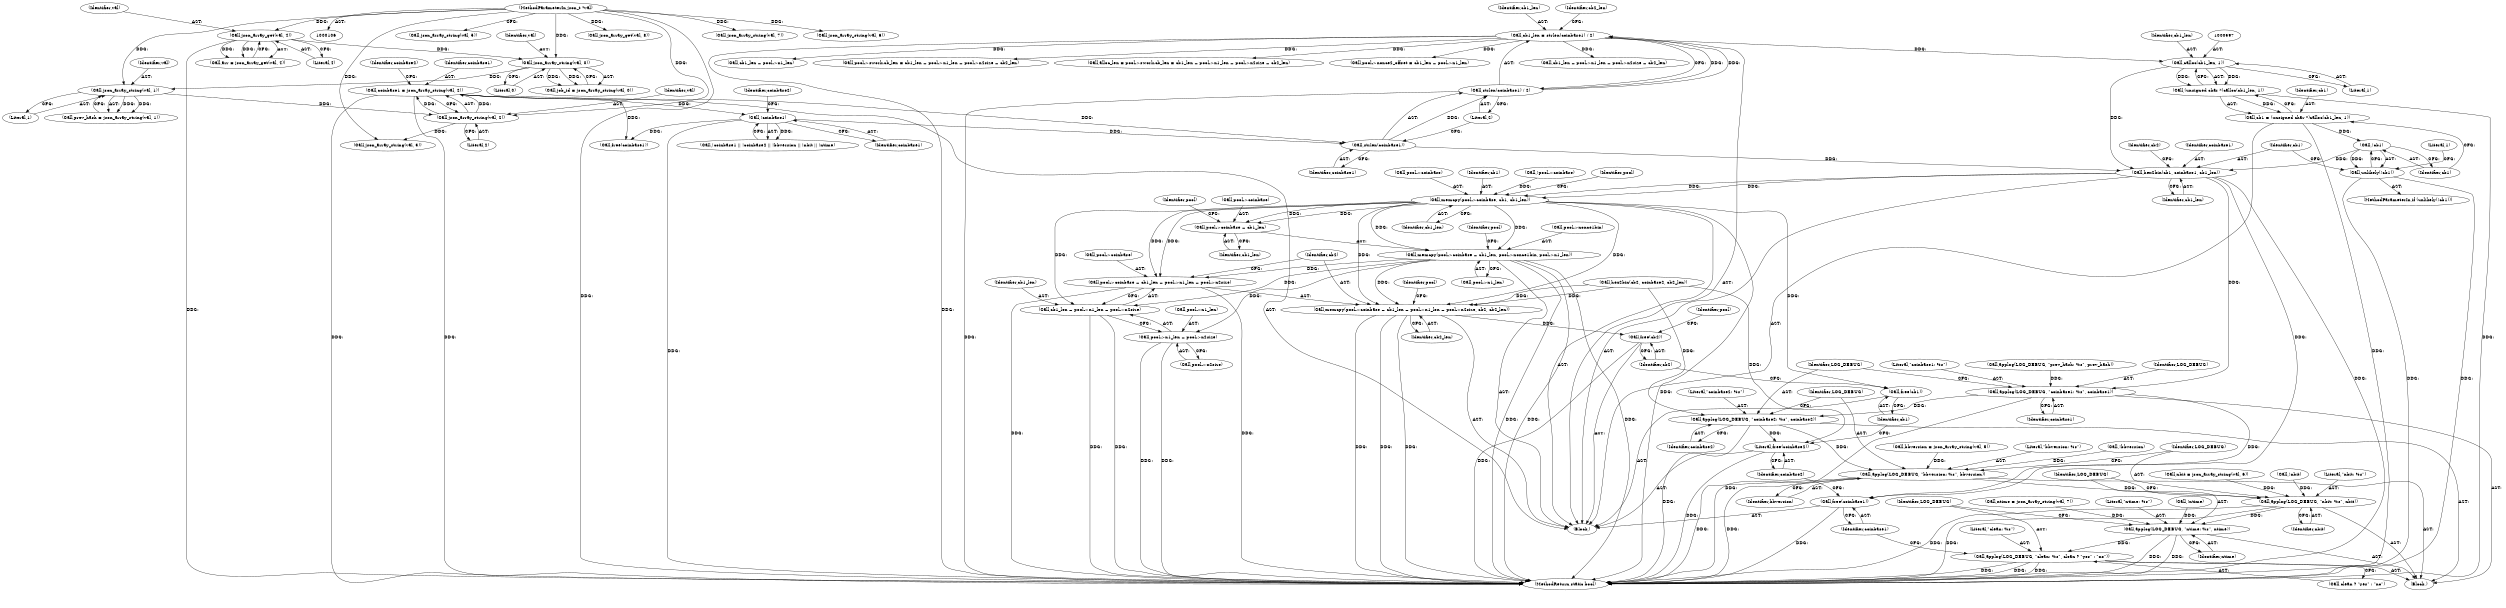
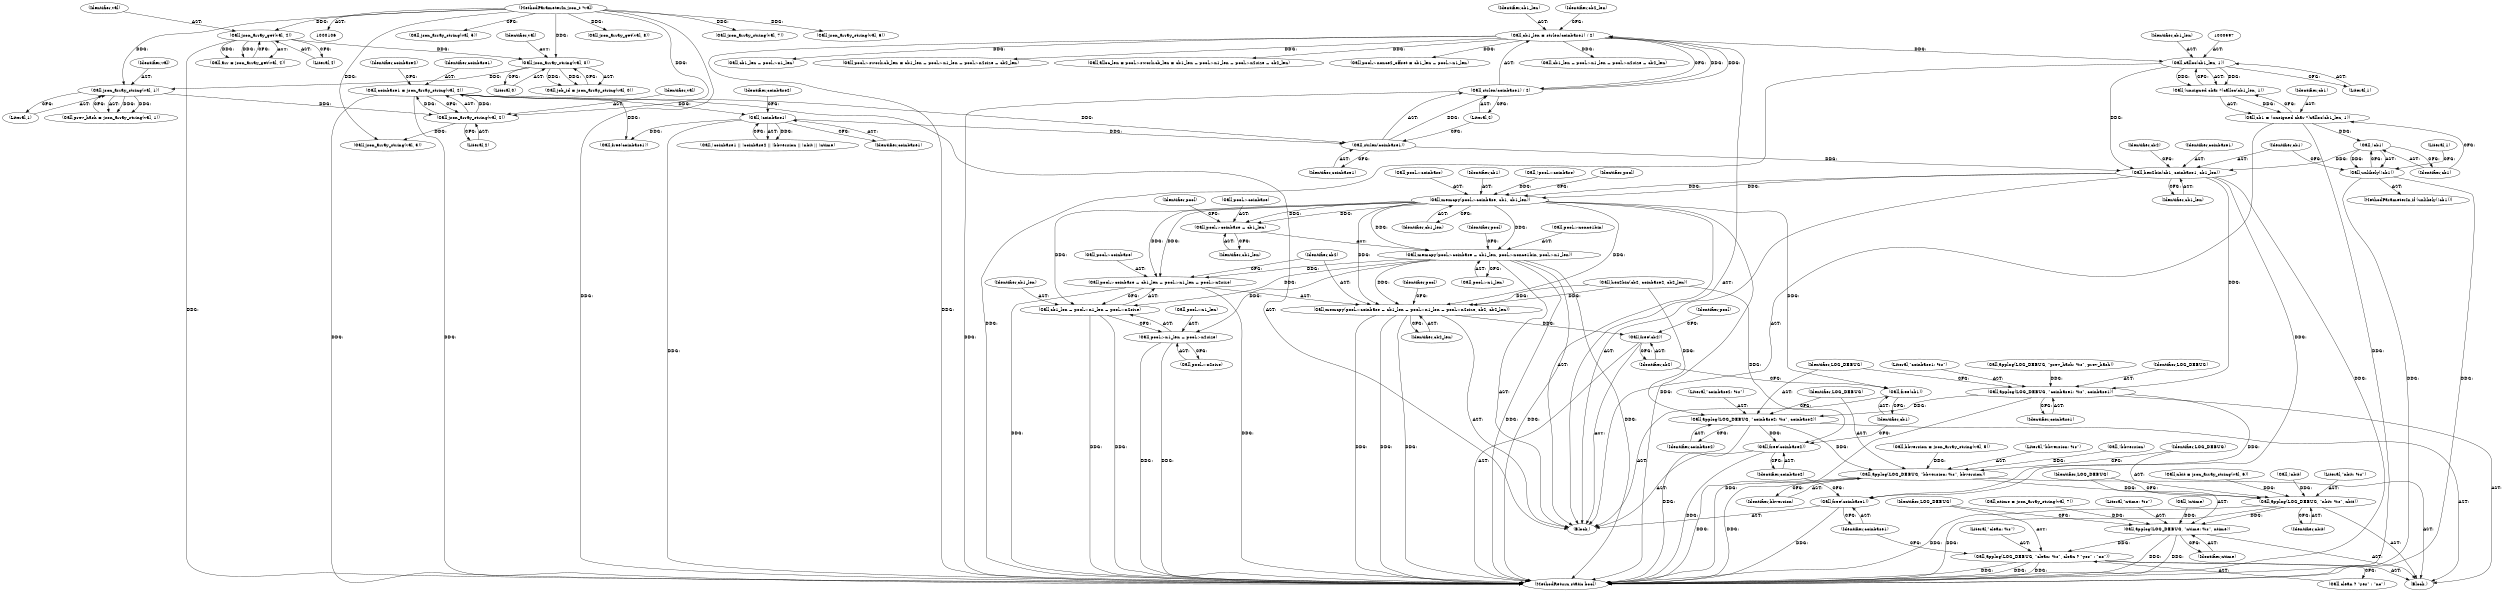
  digraph {
    n1 [label="(Call,calloc(cb1_len, 1))"]
    n2 [label="(Call,(unsigned char *)calloc(cb1_len, 1))"]
    n3 [label="(Call,hex2bin(cb1, coinbase1, cb1_len))"]
    n4 [label="(Literal,1)"]
    n5 [label="(MethodReturn,static bool)"]
    n6 [label="(Call,cb1 = (unsigned char *)calloc(cb1_len, 1))"]
    n7 [label="(Block,)"]
    n8 [label="(Call,memcpy(pool->coinbase, cb1, cb1_len))"]
    n9 [label="(Call,applog(LOG_DEBUG, \"coinbase1: %s\", coinbase1))"]
    n10 [label="(Call,free(coinbase1))"]
    n11 [label="(Identifier,cb1_len)"]
    n12 [label="(Call,cb1_len = strlen(coinbase1) / 2)"]
    n13 [label="(Call,strlen(coinbase1) / 2)"]
    n14 [label="(Call,alloc_len = pool->swork.cb_len = cb1_len + pool->n1_len + pool->n2size + cb2_len)"]
    n15 [label="(Call,pool->nonce2_offset = cb1_len + pool->n1_len)"]
    n16 [label="(Call,cb1_len + pool->n1_len + pool->n2size + cb2_len)"]
    n17 [label="(Call,cb1_len + pool->n1_len)"]
    n18 [label="(Call,pool->swork.cb_len = cb1_len + pool->n1_len + pool->n2size + cb2_len)"]
    n19 [label="(Literal,2)"]
    n20 [label="(Call,strlen(coinbase1))"]
    n21 [label="(Identifier,coinbase1)"]
    n22 [label="(Call,coinbase1 = json_array_string(val, 2))"]
    n23 [label="(Call,json_array_string(val, 2))"]
    n24 [label="(Call,!coinbase1)"]
    n25 [label="(Call,free(coinbase1))"]
    n26 [label="(Literal,2)"]
    n27 [label="(Call,json_array_string(val, 3))"]
    n28 [label="(Identifier,coinbase1)"]
    n29 [label="(Call,!coinbase1 || !coinbase2 || !bbversion || !nbit || !ntime)"]
    n30 [label="(Call,json_array_string(val, 1))"]
    n31 [label="(Literal,1)"]
    n32 [label="(Call,prev_hash = json_array_string(val, 1))"]
    n33 [label="(Call,json_array_string(val, 0))"]
    n34 [label="(Call,job_id = json_array_string(val, 0))"]
    n35 [label="(Literal,0)"]
    n36 [label="(Call,json_array_get(val, 4))"]
    n37 [label="(Call,arr = json_array_get(val, 4))"]
    n38 [label="(Literal,4)"]
    n39 [label="(MethodParameterIn,json_t *val)"]
    n40 [label="(Call,json_array_get(val, 8))"]
    n41 [label="(Call,json_array_string(val, 5))"]
    n42 [label="(Call,json_array_string(val, 7))"]
    n43 [label="(Call,json_array_string(val, 6))"]
    1000106
    n45 [label="(Call,!cb1)"]
    n46 [label="(Call,unlikely(!cb1))"]
    n47 [label="(Identifier,cb1)"]
    n48 [label="(MethodParameterIn,if (unlikely(!cb1)))"]
    n49 [label="(Call,memcpy(pool->coinbase + cb1_len, pool->nonce1bin, pool->n1_len))"]
    n50 [label="(Call,memcpy(pool->coinbase + cb1_len + pool->n1_len + pool->n2size, cb2, cb2_len))"]
    n51 [label="(Call,pool->coinbase + cb1_len + pool->n1_len + pool->n2size)"]
    n52 [label="(Call,cb1_len + pool->n1_len + pool->n2size)"]
    n53 [label="(Call,pool->coinbase + cb1_len)"]
    n54 [label="(Call,free(cb1))"]
    n55 [label="(Identifier,cb1_len)"]
    n56 [label="(Call,applog(LOG_DEBUG, \"coinbase2: %s\", coinbase2))"]
    n57 [label="(Identifier,coinbase1)"]
    n58 [label="(Block,)"]
    n59 [label="(Identifier,coinbase1)"]
    n60 [label="(Call,pool->n1_len + pool->n2size)"]
    n61 [label="(Call,pool->n1_len)"]
    n62 [label="(Call,free(cb2))"]
    n63 [label="(Identifier,cb2_len)"]
    n64 [label="(Identifier,cb1_len)"]
    n65 [label="(Identifier,cb1)"]
    n66 [label="(Call,pool->n2size)"]
    n67 [label="(Identifier,cb2)"]
-   n68 [label="(Literal,free(coinbase2))"]
+   n68 [label="(Call,free(coinbase2))"]
    n69 [label="(Call,applog(LOG_DEBUG, \"bbversion: %s\", bbversion))"]
    n70 [label="(Identifier,coinbase2)"]
    n71 [label="(Call,applog(LOG_DEBUG, \"nbit: %s\", nbit))"]
    n72 [label="(Identifier,bbversion)"]
    n73 [label="(Identifier,coinbase2)"]
    n74 [label="(Call,applog(LOG_DEBUG, \"ntime: %s\", ntime))"]
    n75 [label="(Identifier,nbit)"]
    n76 [label="(Call,applog(LOG_DEBUG, \"clean: %s\", clean ? \"yes\" : \"no\"))"]
    n77 [label="(Identifier,ntime)"]
    n78 [label="(Call,clean ? \"yes\" : \"no\")"]
    n79 [label="(Identifier,cb1)"]
    n80 [label="(Identifier,pool)"]
    n81 [label="(Call,applog(LOG_DEBUG, \"prev_hash: %s\", prev_hash))"]
    n82 [label="(Identifier,pool)"]
    n83 [label="(Identifier,LOG_DEBUG)"]
    n84 [label="(Call,pool->coinbase)"]
    n85 [label="(Call,pool->nonce1bin)"]
    n86 [label="(Identifier,cb1_len)"]
    n87 [label="(Call,pool->coinbase)"]
    n88 [label="(Identifier,cb2)"]
    n89 [label="(Identifier,cb1)"]
    n90 [label="(Identifier,val)"]
    n91 [label="(Identifier,cb1_len)"]
    n92 [label="(Identifier,LOG_DEBUG)"]
    n93 [label="(Identifier,cb2)"]
    n94 [label="(Literal,\"ntime: %s\")"]
    n95 [label="(Identifier,pool)"]
    n96 [label="(Call,!bbversion)"]
    n97 [label="(Identifier,cb2_len)"]
    n98 [label="(Call,pool->n1_len)"]
    n99 [label="(Identifier,cb1_len)"]
    n100 [label="(Literal,\"coinbase2: %s\")"]
    n101 [label="(Identifier,coinbase2)"]
    n102 [label="(Literal,1)"]
    n103 [label="(Identifier,pool)"]
    n104 [label="(Identifier,LOG_DEBUG)"]
    n105 [label="(Identifier,cb1)"]
    n106 [label="(Identifier,LOG_DEBUG)"]
    n107 [label="(Call,pool->coinbase)"]
    n108 [label="(Call,bbversion = json_array_string(val, 5))"]
    n109 [label="(Identifier,coinbase1)"]
    n110 [label="(Call,!nbit)"]
    n111 [label="(Identifier,coinbase1)"]
    n112 [label="(Literal,\"clean: %s\")"]
    n113 [label="(Literal,\"nbit: %s\")"]
    n114 [label="(Literal,\"coinbase1: %s\")"]
    n115 [label="(Call,nbit = json_array_string(val, 6))"]
    n116 [label="(Literal,\"bbversion: %s\")"]
    n117 [label="(Identifier,coinbase2)"]
    n118 [label="(Call,!ntime)"]
    n119 [label="(Call,ntime = json_array_string(val, 7))"]
    n120 [label="(Identifier,val)"]
    n121 [label="(Call,!pool->coinbase)"]
    n122 [label="(Identifier,val)"]
    n123 [label="(Identifier,pool)"]
    n124 [label="(Identifier,LOG_DEBUG)"]
    n125 [label="(Call,hex2bin(cb2, coinbase2, cb2_len))"]
    n126 [label="(Identifier,LOG_DEBUG)"]
    n127 [label="(Identifier,val)"]
    1000597
    n1 -> n2 [label="AST: "]
    n1 -> n2 [label="DDG: "]
    n1 -> n2 [label="DDG: "]
    n1 -> n3 [label="DDG: "]
    n1 -> n4 [label="CFG: "]
    n2 -> n1 [label="CFG: "]
-   n2 -> n5 [label="DDG: "]
+   n1 -> n5 [label="DDG: "]
    n2 -> n6 [label="AST: "]
    n2 -> n6 [label="DDG: "]
    n3 -> n5 [label="DDG: "]
    n3 -> n7 [label="AST: "]
    n3 -> n8 [label="DDG: "]
    n3 -> n8 [label="DDG: "]
    n3 -> n9 [label="DDG: "]
    n3 -> n10 [label="DDG: "]
    n3 -> n11 [label="CFG: "]
    n4 -> n1 [label="AST: "]
    n6 -> n2 [label="CFG: "]
    n6 -> n5 [label="DDG: "]
    n6 -> n7 [label="AST: "]
    n6 -> n45 [label="DDG: "]
    n8 -> n5 [label="DDG: "]
    n8 -> n7 [label="AST: "]
    n8 -> n49 [label="DDG: "]
    n8 -> n49 [label="DDG: "]
    n8 -> n50 [label="DDG: "]
    n8 -> n50 [label="DDG: "]
    n8 -> n51 [label="DDG: "]
    n8 -> n51 [label="DDG: "]
    n8 -> n52 [label="DDG: "]
    n8 -> n53 [label="DDG: "]
    n8 -> n53 [label="DDG: "]
    n8 -> n54 [label="DDG: "]
    n8 -> n55 [label="CFG: "]
    n9 -> n5 [label="DDG: "]
    n9 -> n10 [label="DDG: "]
    n9 -> n56 [label="DDG: "]
    n9 -> n57 [label="CFG: "]
    n9 -> n58 [label="AST: "]
    n10 -> n5 [label="DDG: "]
    n10 -> n7 [label="AST: "]
    n10 -> n59 [label="CFG: "]
    n11 -> n3 [label="AST: "]
    n12 -> n1 [label="DDG: "]
    n12 -> n5 [label="DDG: "]
    n12 -> n7 [label="AST: "]
    n12 -> n13 [label="CFG: "]
    n12 -> n14 [label="DDG: "]
    n12 -> n15 [label="DDG: "]
    n12 -> n16 [label="DDG: "]
    n12 -> n17 [label="DDG: "]
    n12 -> n18 [label="DDG: "]
    n13 -> n5 [label="DDG: "]
    n13 -> n12 [label="AST: "]
    n13 -> n12 [label="DDG: "]
    n13 -> n12 [label="DDG: "]
    n13 -> n19 [label="CFG: "]
    n19 -> n13 [label="AST: "]
    n19 -> n20 [label="CFG: "]
    n20 -> n3 [label="DDG: "]
    n20 -> n13 [label="AST: "]
    n20 -> n13 [label="DDG: "]
    n20 -> n21 [label="CFG: "]
    n21 -> n20 [label="AST: "]
    n22 -> n5 [label="DDG: "]
    n22 -> n5 [label="DDG: "]
    n22 -> n7 [label="AST: "]
    n22 -> n20 [label="DDG: "]
    n22 -> n23 [label="CFG: "]
    n22 -> n24 [label="DDG: "]
    n22 -> n25 [label="DDG: "]
    n23 -> n22 [label="AST: "]
    n23 -> n22 [label="DDG: "]
    n23 -> n22 [label="DDG: "]
    n23 -> n26 [label="CFG: "]
    n23 -> n27 [label="DDG: "]
    n24 -> n5 [label="DDG: "]
    n24 -> n20 [label="DDG: "]
    n24 -> n25 [label="DDG: "]
    n24 -> n28 [label="CFG: "]
    n24 -> n29 [label="AST: "]
    n24 -> n29 [label="DDG: "]
    n26 -> n23 [label="AST: "]
    n28 -> n24 [label="AST: "]
    n29 -> n24 [label="CFG: "]
    n30 -> n23 [label="DDG: "]
    n30 -> n31 [label="CFG: "]
    n30 -> n32 [label="AST: "]
    n30 -> n32 [label="DDG: "]
    n30 -> n32 [label="DDG: "]
    n31 -> n30 [label="AST: "]
    n32 -> n30 [label="CFG: "]
    n33 -> n30 [label="DDG: "]
    n33 -> n34 [label="AST: "]
    n33 -> n34 [label="DDG: "]
    n33 -> n34 [label="DDG: "]
    n33 -> n35 [label="CFG: "]
    n34 -> n33 [label="CFG: "]
    n35 -> n33 [label="AST: "]
    n36 -> n5 [label="DDG: "]
    n36 -> n33 [label="DDG: "]
    n36 -> n37 [label="AST: "]
    n36 -> n37 [label="DDG: "]
    n36 -> n37 [label="DDG: "]
    n36 -> n38 [label="CFG: "]
    n37 -> n36 [label="CFG: "]
    n38 -> n36 [label="AST: "]
    n39 -> n5 [label="DDG: "]
    n39 -> n23 [label="DDG: "]
    n39 -> n27 [label="DDG: "]
    n39 -> n30 [label="DDG: "]
    n39 -> n33 [label="DDG: "]
    n39 -> n36 [label="DDG: "]
    n39 -> n40 [label="DDG: "]
    n39 -> n41 [label="CFG: "]
    n39 -> n42 [label="DDG: "]
    n39 -> n43 [label="DDG: "]
    n39 -> 1000106 [label="AST: "]
    n45 -> n3 [label="DDG: "]
    n45 -> n46 [label="AST: "]
    n45 -> n46 [label="DDG: "]
    n45 -> n47 [label="CFG: "]
    n46 -> n5 [label="DDG: "]
    n46 -> n5 [label="DDG: "]
    n46 -> n45 [label="CFG: "]
    n46 -> n48 [label="AST: "]
    n47 -> n6 [label="CFG: "]
    n47 -> n45 [label="AST: "]
    n49 -> n5 [label="DDG: "]
    n49 -> n5 [label="DDG: "]
    n49 -> n5 [label="DDG: "]
    n49 -> n7 [label="AST: "]
    n49 -> n50 [label="DDG: "]
    n49 -> n51 [label="DDG: "]
    n49 -> n52 [label="DDG: "]
    n49 -> n60 [label="DDG: "]
    n49 -> n61 [label="CFG: "]
    n50 -> n5 [label="DDG: "]
    n50 -> n5 [label="DDG: "]
    n50 -> n5 [label="DDG: "]
    n50 -> n7 [label="AST: "]
    n50 -> n62 [label="DDG: "]
    n50 -> n63 [label="CFG: "]
    n51 -> n5 [label="DDG: "]
    n51 -> n5 [label="DDG: "]
    n51 -> n50 [label="AST: "]
    n51 -> n52 [label="CFG: "]
    n52 -> n5 [label="DDG: "]
    n52 -> n5 [label="DDG: "]
    n52 -> n51 [label="AST: "]
    n52 -> n60 [label="CFG: "]
    n53 -> n49 [label="AST: "]
    n53 -> n64 [label="CFG: "]
    n54 -> n7 [label="AST: "]
    n54 -> n65 [label="CFG: "]
    n55 -> n8 [label="AST: "]
    n56 -> n5 [label="DDG: "]
    n56 -> n58 [label="AST: "]
    n56 -> n68 [label="DDG: "]
    n56 -> n69 [label="DDG: "]
    n56 -> n70 [label="CFG: "]
    n57 -> n9 [label="AST: "]
    n59 -> n10 [label="AST: "]
    n59 -> n76 [label="CFG: "]
    n60 -> n5 [label="DDG: "]
    n60 -> n5 [label="DDG: "]
    n60 -> n52 [label="AST: "]
    n60 -> n66 [label="CFG: "]
    n61 -> n49 [label="AST: "]
-   n62 -> n5 [label="DDG: "]
+   n62 -> n5 [label="AST: "]
    n62 -> n7 [label="AST: "]
    n62 -> n67 [label="CFG: "]
    n63 -> n50 [label="AST: "]
    n64 -> n53 [label="AST: "]
    n65 -> n54 [label="AST: "]
    n65 -> n68 [label="CFG: "]
    n66 -> n60 [label="AST: "]
    n67 -> n54 [label="CFG: "]
    n67 -> n62 [label="AST: "]
    n68 -> n5 [label="DDG: "]
    n68 -> n7 [label="AST: "]
    n68 -> n73 [label="CFG: "]
    n69 -> n5 [label="DDG: "]
    n69 -> n5 [label="DDG: "]
    n69 -> n58 [label="AST: "]
    n69 -> n71 [label="DDG: "]
    n69 -> n72 [label="CFG: "]
    n70 -> n56 [label="AST: "]
    n71 -> n5 [label="DDG: "]
    n71 -> n5 [label="DDG: "]
    n71 -> n58 [label="AST: "]
    n71 -> n74 [label="DDG: "]
    n71 -> n75 [label="CFG: "]
    n72 -> n69 [label="AST: "]
    n73 -> n10 [label="CFG: "]
    n73 -> n68 [label="AST: "]
    n74 -> n5 [label="DDG: "]
    n74 -> n5 [label="DDG: "]
    n74 -> n58 [label="AST: "]
    n74 -> n76 [label="DDG: "]
    n74 -> n77 [label="CFG: "]
    n75 -> n71 [label="AST: "]
    n76 -> n5 [label="DDG: "]
    n76 -> n5 [label="DDG: "]
    n76 -> n5 [label="DDG: "]
    n76 -> n58 [label="AST: "]
    n76 -> n78 [label="CFG: "]
    n77 -> n74 [label="AST: "]
    n78 -> n76 [label="AST: "]
    n79 -> n3 [label="AST: "]
    n79 -> n46 [label="CFG: "]
    n80 -> n53 [label="CFG: "]
    n81 -> n9 [label="DDG: "]
    n82 -> n8 [label="CFG: "]
    n83 -> n56 [label="CFG: "]
    n83 -> n69 [label="AST: "]
    n84 -> n8 [label="AST: "]
    n85 -> n49 [label="AST: "]
    n86 -> n52 [label="AST: "]
    n87 -> n53 [label="AST: "]
    n88 -> n50 [label="AST: "]
    n88 -> n51 [label="CFG: "]
    n89 -> n6 [label="AST: "]
    n90 -> n23 [label="AST: "]
    n91 -> n12 [label="AST: "]
    n92 -> n69 [label="CFG: "]
    n92 -> n71 [label="AST: "]
    n93 -> n3 [label="CFG: "]
    n94 -> n74 [label="AST: "]
    n95 -> n49 [label="CFG: "]
    n96 -> n69 [label="DDG: "]
    n97 -> n12 [label="CFG: "]
    n98 -> n60 [label="AST: "]
    n99 -> n1 [label="AST: "]
    n100 -> n56 [label="AST: "]
    n101 -> n22 [label="CFG: "]
    n102 -> n46 [label="CFG: "]
    n103 -> n50 [label="CFG: "]
    n104 -> n9 [label="CFG: "]
    n104 -> n56 [label="AST: "]
    n105 -> n8 [label="AST: "]
    n106 -> n9 [label="AST: "]
    n107 -> n51 [label="AST: "]
    n108 -> n69 [label="DDG: "]
    n109 -> n3 [label="AST: "]
    n110 -> n71 [label="DDG: "]
    n111 -> n22 [label="AST: "]
    n112 -> n76 [label="AST: "]
    n113 -> n71 [label="AST: "]
    n114 -> n9 [label="AST: "]
    n115 -> n71 [label="DDG: "]
    n116 -> n69 [label="AST: "]
    n117 -> n24 [label="CFG: "]
    n118 -> n74 [label="DDG: "]
    n119 -> n74 [label="DDG: "]
    n120 -> n33 [label="AST: "]
    n121 -> n8 [label="DDG: "]
    n122 -> n30 [label="AST: "]
    n123 -> n62 [label="CFG: "]
    n124 -> n74 [label="CFG: "]
    n124 -> n76 [label="AST: "]
    n125 -> n50 [label="DDG: "]
    n125 -> n50 [label="DDG: "]
    n125 -> n56 [label="DDG: "]
    n125 -> n68 [label="DDG: "]
    n126 -> n71 [label="CFG: "]
    n126 -> n74 [label="AST: "]
    n127 -> n36 [label="AST: "]
    1000597 -> n1 [label="AST: "]
  }
